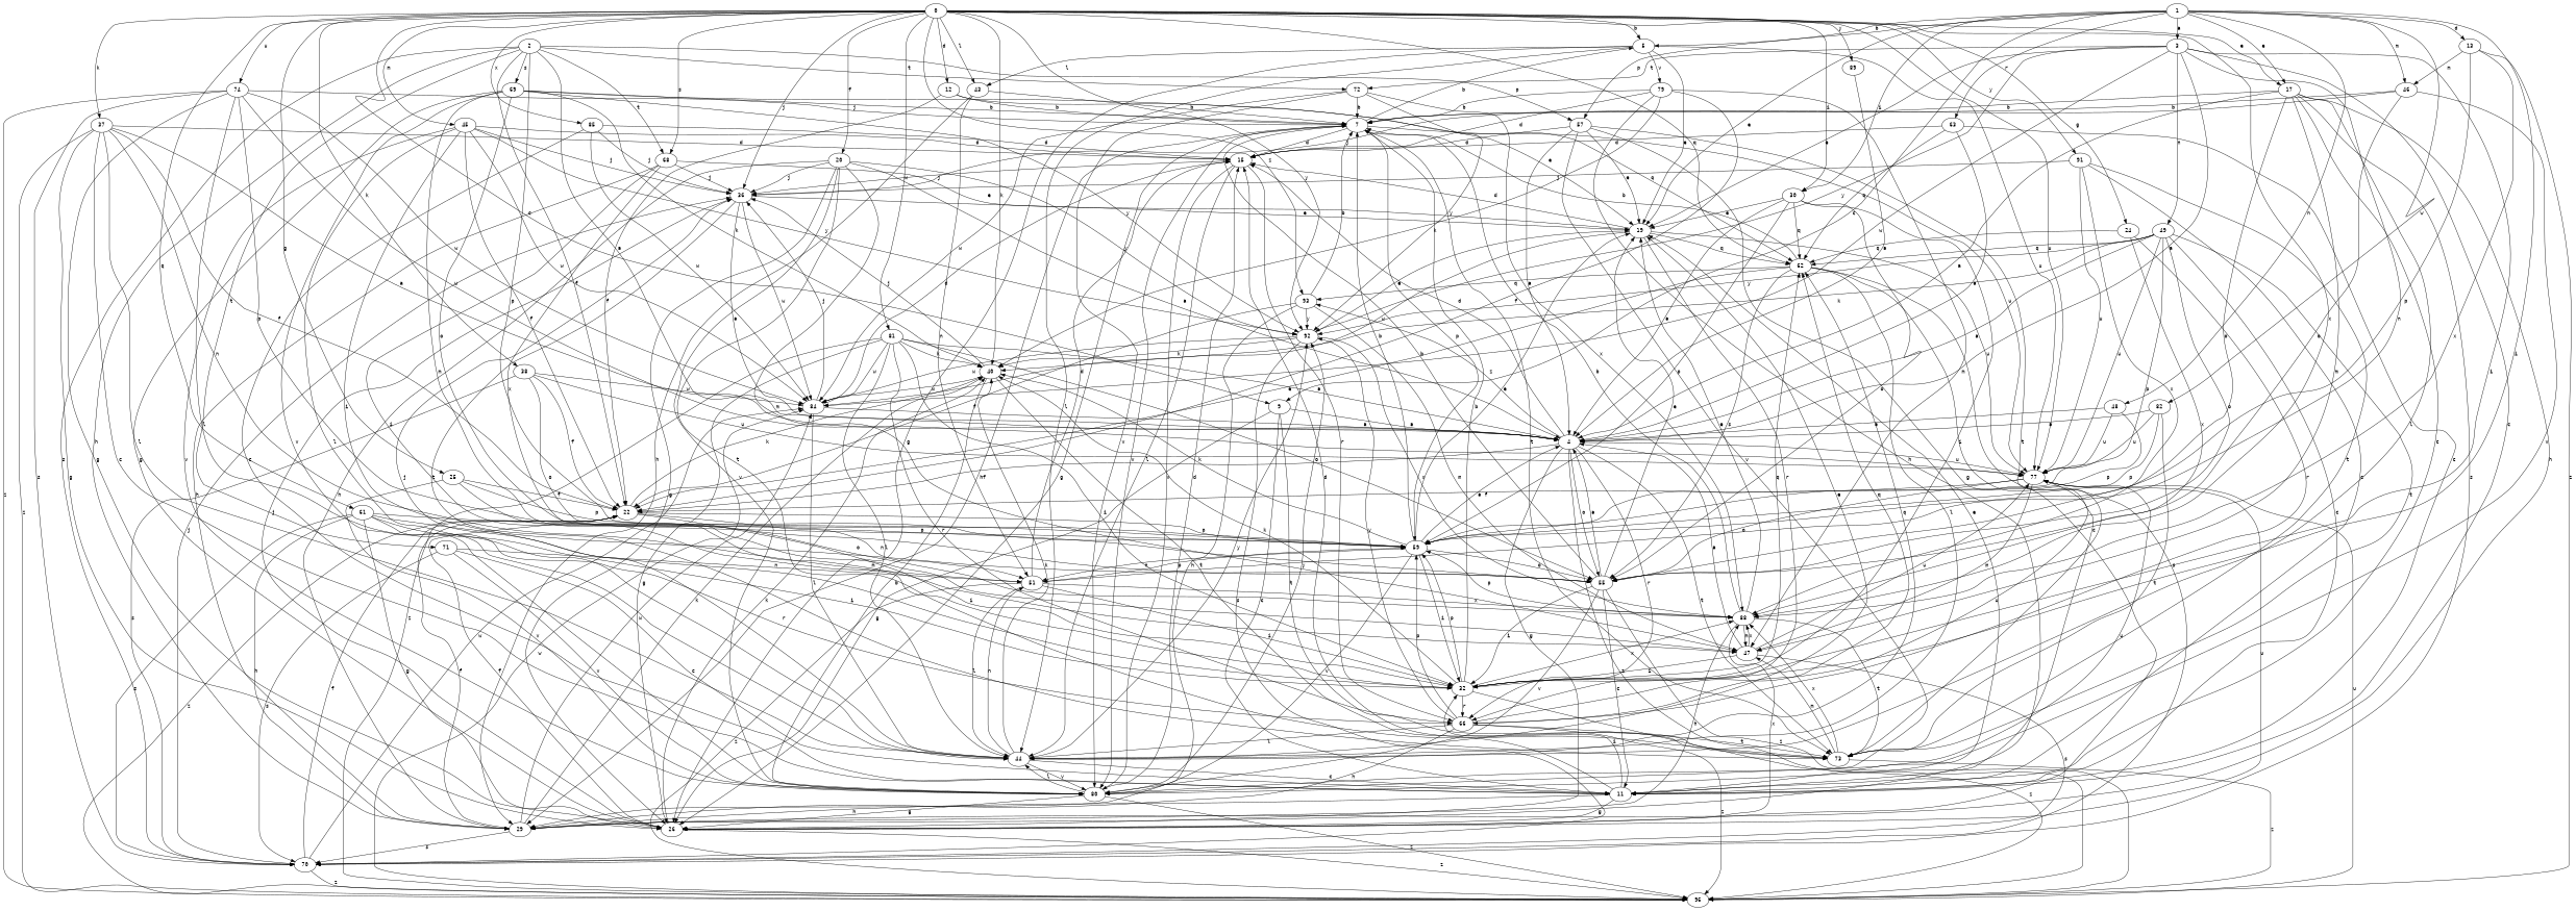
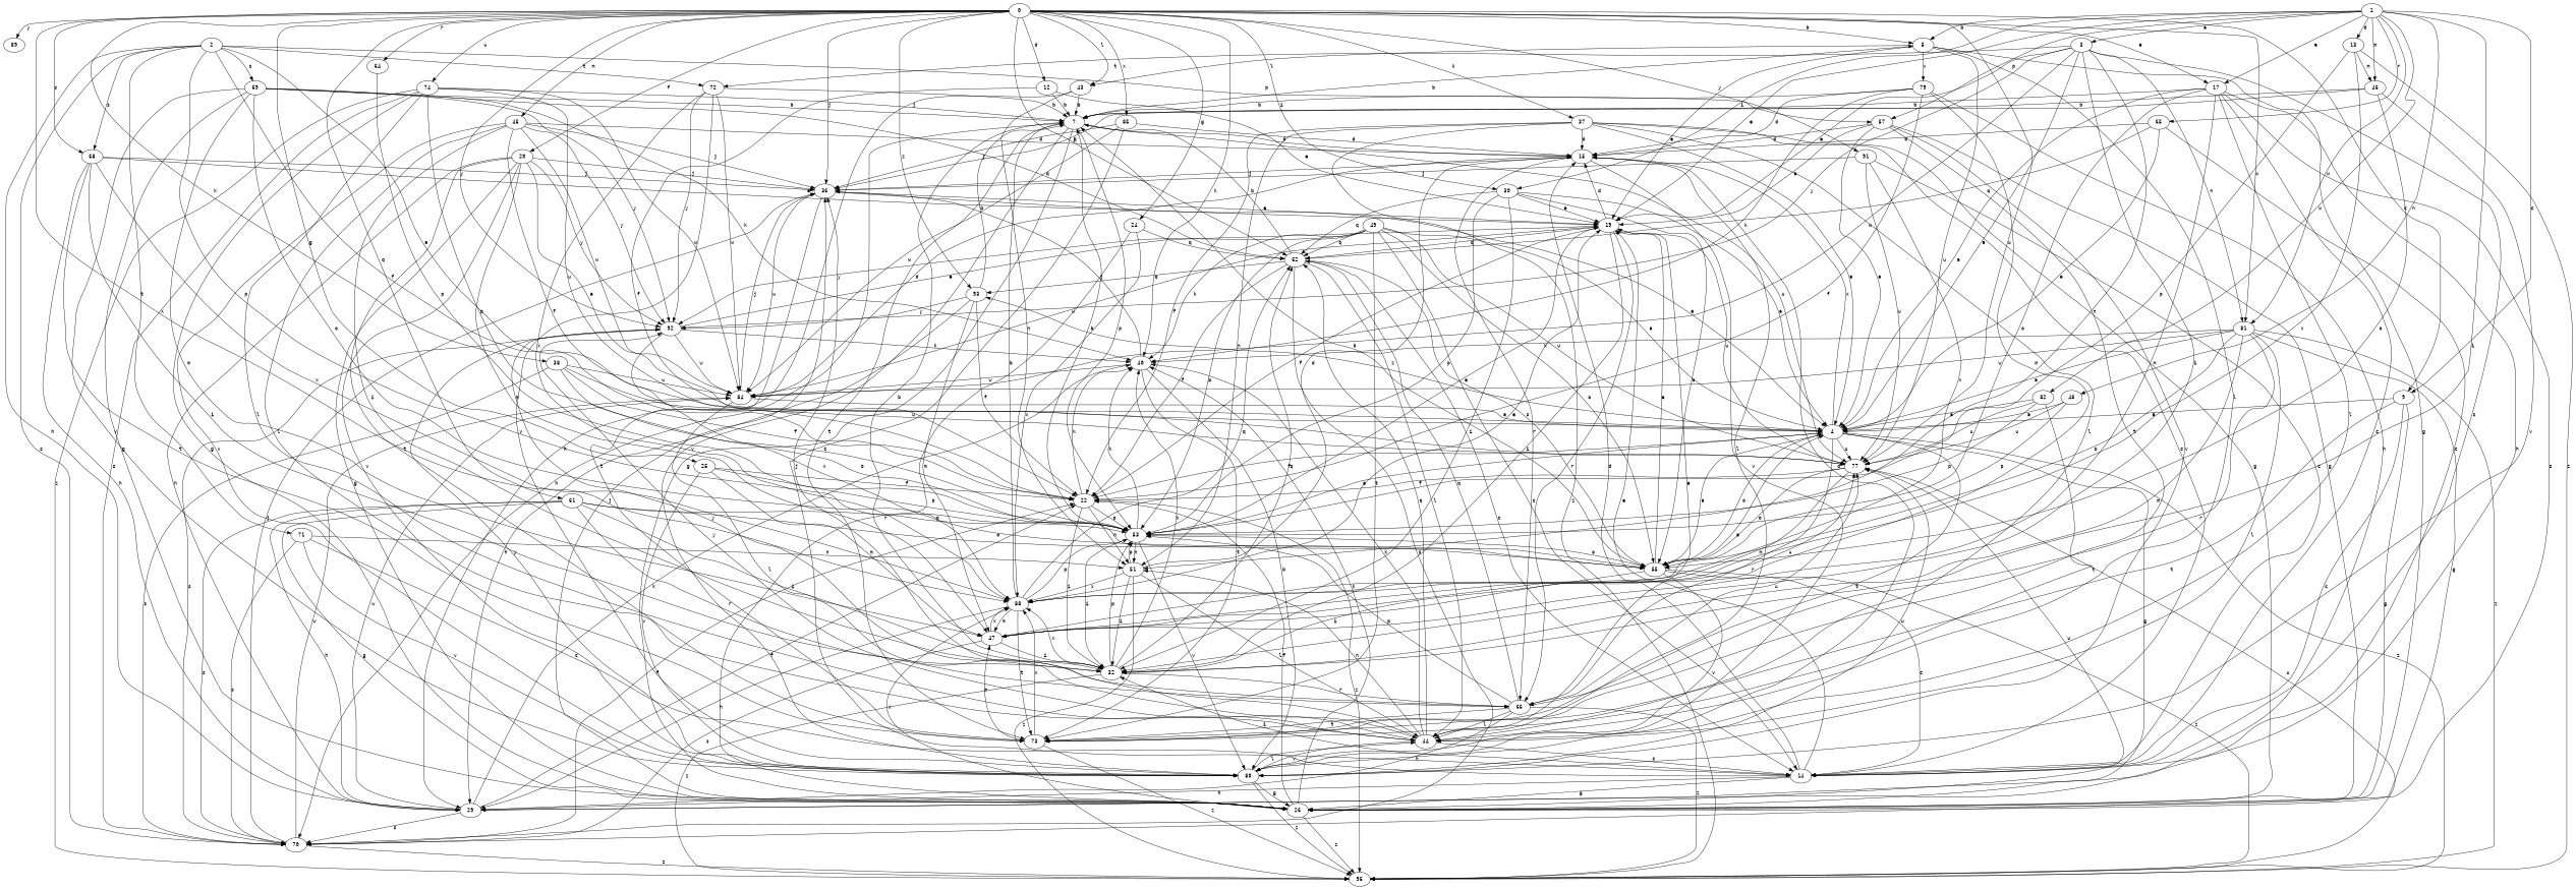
  strict digraph {
    fontname="DejaVu Sans Mono"
    node [fontname="DejaVu Sans Mono"]
    edge [fontname="DejaVu Sans Mono"]
    0
    5
    9
    12
    17
    20
    24
    25
    30
    36
    37
    38
    40
    43
    45
    61
    62
+   64
    68
    74
    77
    81
    85
    88
    89
    91
    92
    93
    19
    26
    44
    79
    4
-   11
+   11 [label=14]
    73
    22
    7
    29
    70
    55
    47
    80
    66
-   59
+   59 [label=53]
    32
    84
    51
    15
    96
    1
    3
    13
    46
    48
    57
-   65 [label=63]
+   65
    82
    72
    49
    2
    69
    71
    0 -> 5 [label=b]
    0 -> 9 [label=c]
    0 -> 12 [label=d]
    0 -> 17 [label=e]
    0 -> 20 [label=f]
    0 -> 24 [label=g]
    0 -> 25 [label=g]
    0 -> 30 [label=i]
    0 -> 36 [label=j]
    0 -> 37 [label=k]
    0 -> 38 [label=k]
    0 -> 40 [label=k]
    0 -> 43 [label=l]
    0 -> 45 [label=m]
    0 -> 61 [label=q]
    0 -> 62 [label=q]
+   0 -> 64 [label=r]
    0 -> 68 [label=s]
    0 -> 74 [label=u]
    0 -> 77 [label=u]
    0 -> 81 [label=w]
    0 -> 85 [label=x]
    0 -> 88 [label=x]
    0 -> 89 [label=y]
    0 -> 91 [label=y]
    0 -> 92 [label=y]
    0 -> 93 [label=z]
    5 -> 43 [label=l]
    5 -> 77 [label=u]
    5 -> 19 [label=e]
    5 -> 26 [label=g]
    5 -> 44 [label=l]
    5 -> 79 [label=v]
    9 -> 26 [label=g]
    9 -> 4 [label=a]
    9 -> 11 [label=c]
    9 -> 73 [label=t]
    12 -> 19 [label=e]
    12 -> 22 [label=f]
    12 -> 7 [label=b]
    17 -> 44 [label=l]
    17 -> 4 [label=a]
    17 -> 11 [label=c]
    17 -> 7 [label=b]
    17 -> 29 [label=h]
    17 -> 70 [label=s]
    17 -> 55 [label=o]
    17 -> 47 [label=m]
    20 -> 36 [label=j]
    20 -> 92 [label=y]
    20 -> 26 [label=g]
    20 -> 4 [label=a]
    20 -> 73 [label=t]
    20 -> 29 [label=h]
    20 -> 47 [label=m]
    20 -> 80 [label=v]
    24 -> 62 [label=q]
    24 -> 88 [label=x]
-   24 -> 66 [label=r]
+   24 -> 26 [label=r]
    25 -> 22 [label=f]
    25 -> 47 [label=m]
    25 -> 80 [label=v]
    25 -> 59 [label=p]
    30 -> 62 [label=q]
    30 -> 19 [label=e]
    30 -> 4 [label=a]
    30 -> 55 [label=o]
    30 -> 59 [label=p]
    30 -> 32 [label=i]
    36 -> 19 [label=e]
    36 -> 4 [label=a]
    36 -> 73 [label=t]
    36 -> 84 [label=w]
    37 -> 26 [label=g]
    37 -> 44 [label=l]
    37 -> 4 [label=a]
    37 -> 11 [label=c]
    37 -> 22 [label=f]
    37 -> 51 [label=n]
    37 -> 15 [label=d]
    37 -> 96 [label=z]
    38 -> 77 [label=u]
    38 -> 22 [label=f]
    38 -> 70 [label=s]
    38 -> 55 [label=o]
    38 -> 84 [label=w]
    40 -> 36 [label=j]
    40 -> 73 [label=t]
    40 -> 80 [label=b]
    40 -> 84 [label=w]
    43 -> 7 [label=b]
    43 -> 29 [label=h]
    43 -> 51 [label=n]
    45 -> 36 [label=j]
    45 -> 92 [label=y]
    45 -> 44 [label=l]
    45 -> 22 [label=f]
    45 -> 80 [label=v]
    45 -> 32 [label=i]
    45 -> 84 [label=w]
    45 -> 15 [label=d]
    61 -> 26 [label=g]
    61 -> 29 [label=h]
    61 -> 70 [label=s]
    61 -> 55 [label=o]
    61 -> 66 [label=r]
    61 -> 59 [label=p]
    61 -> 32 [label=i]
    62 -> 93 [label=q]
    62 -> 44 [label=l]
    62 -> 11 [label=c]
-   62 -> 22 [label=e]
+   62 -> 22 [label=f]
    62 -> 7 [label=b]
    62 -> 70 [label=s]
    62 -> 55 [label=s]
+   64 -> 59 [label=p]
    68 -> 36 [label=j]
    68 -> 88 [label=x]
    68 -> 19 [label=e]
    68 -> 29 [label=h]
    68 -> 32 [label=i]
    74 -> 77 [label=u]
    74 -> 26 [label=g]
    74 -> 44 [label=l]
    74 -> 7 [label=j]
    74 -> 70 [label=s]
    74 -> 59 [label=p]
    74 -> 84 [label=w]
    74 -> 96 [label=z]
    77 -> 22 [label=f]
    77 -> 55 [label=o]
    77 -> 47 [label=m]
    81 -> 40 [label=k]
    81 -> 26 [label=g]
    81 -> 44 [label=l]
    81 -> 4 [label=a]
    81 -> 55 [label=o]
    81 -> 66 [label=r]
-   81 -> 32 [label=i]
+   81 -> 32 [label=m]
    81 -> 84 [label=w]
    81 -> 96 [label=z]
    85 -> 36 [label=j]
    85 -> 11 [label=c]
    85 -> 84 [label=w]
    85 -> 15 [label=d]
+   88 -> 62 [label=q]
    88 -> 19 [label=e]
    88 -> 73 [label=t]
    88 -> 7 [label=b]
    88 -> 29 [label=h]
    88 -> 47 [label=m]
    88 -> 59 [label=p]
-   89 -> 4 [label=a]
    91 -> 36 [label=j]
    91 -> 77 [label=u]
    91 -> 88 [label=x]
    91 -> 11 [label=c]
-   91 -> 73 [label=t]
+   68 -> 73 [label=t]
    92 -> 40 [label=k]
    92 -> 88 [label=x]
    92 -> 19 [label=e]
    92 -> 70 [label=s]
    92 -> 84 [label=w]
    93 -> 92 [label=y]
    93 -> 22 [label=f]
    93 -> 7 [label=b]
    93 -> 29 [label=h]
    93 -> 47 [label=m]
    19 -> 62 [label=q]
    19 -> 77 [label=u]
+   19 -> 22 [label=f]
    19 -> 66 [label=r]
+   19 -> 32 [label=i]
    19 -> 84 [label=w]
    19 -> 15 [label=d]
    26 -> 36 [label=j]
    26 -> 40 [label=k]
    26 -> 77 [label=u]
    26 -> 88 [label=x]
    26 -> 22 [label=f]
    26 -> 96 [label=z]
    44 -> 36 [label=j]
    44 -> 40 [label=k]
    44 -> 62 [label=q]
    44 -> 92 [label=y]
    44 -> 19 [label=e]
    44 -> 11 [label=c]
    44 -> 80 [label=v]
    44 -> 51 [label=n]
    79 -> 40 [label=k]
    79 -> 22 [label=f]
    79 -> 7 [label=b]
    79 -> 29 [label=h]
    79 -> 47 [label=m]
    79 -> 15 [label=d]
    4 -> 77 [label=u]
    4 -> 93 [label=z]
    4 -> 26 [label=g]
    4 -> 73 [label=t]
    4 -> 22 [label=f]
    4 -> 55 [label=o]
    4 -> 66 [label=r]
-   4 -> 15 [label=d]
+   4 -> 15 [label=x]
    4 -> 96 [label=z]
    11 -> 19 [label=e]
    11 -> 26 [label=g]
    11 -> 29 [label=h]
    11 -> 32 [label=i]
    11 -> 15 [label=d]
    73 -> 88 [label=x]
    73 -> 47 [label=m]
    73 -> 96 [label=z]
    22 -> 40 [label=k]
    22 -> 59 [label=p]
    22 -> 32 [label=i]
    22 -> 51 [label=n]
    22 -> 96 [label=z]
    7 -> 5 [label=b]
    7 -> 77 [label=u]
    7 -> 26 [label=g]
    7 -> 73 [label=t]
-   7 -> 29 [label=h]
+   7 -> 70 [label=h]
    7 -> 80 [label=v]
    7 -> 59 [label=p]
    7 -> 15 [label=d]
    29 -> 40 [label=k]
    29 -> 22 [label=f]
    29 -> 70 [label=s]
    29 -> 84 [label=w]
    70 -> 36 [label=j]
    70 -> 22 [label=f]
    70 -> 84 [label=w]
    70 -> 96 [label=z]
    55 -> 19 [label=e]
    55 -> 4 [label=a]
    55 -> 11 [label=c]
    55 -> 7 [label=b]
    55 -> 80 [label=v]
    55 -> 32 [label=i]
    55 -> 96 [label=z]
    47 -> 77 [label=u]
    47 -> 88 [label=x]
    47 -> 4 [label=a]
    47 -> 70 [label=s]
    47 -> 32 [label=i]
    80 -> 77 [label=u]
    80 -> 92 [label=y]
    80 -> 26 [label=g]
    80 -> 44 [label=l]
    80 -> 15 [label=d]
    80 -> 96 [label=z]
    66 -> 62 [label=q]
    66 -> 77 [label=u]
    66 -> 92 [label=y]
    66 -> 44 [label=l]
    66 -> 73 [label=t]
    66 -> 29 [label=h]
    66 -> 59 [label=p]
    66 -> 96 [label=z]
    59 -> 40 [label=k]
    59 -> 19 [label=e]
    59 -> 4 [label=a]
    59 -> 7 [label=b]
    59 -> 55 [label=o]
    59 -> 80 [label=v]
    59 -> 32 [label=i]
    59 -> 51 [label=n]
    32 -> 40 [label=k]
    32 -> 62 [label=q]
    32 -> 88 [label=x]
    32 -> 7 [label=b]
    32 -> 66 [label=r]
    32 -> 59 [label=p]
    32 -> 96 [label=z]
    84 -> 36 [label=j]
    84 -> 44 [label=l]
    84 -> 4 [label=a]
    84 -> 15 [label=d]
    51 -> 88 [label=x]
    51 -> 44 [label=l]
    51 -> 59 [label=p]
    51 -> 32 [label=i]
    51 -> 15 [label=d]
    51 -> 96 [label=z]
    15 -> 36 [label=j]
    15 -> 44 [label=l]
    15 -> 80 [label=v]
    15 -> 66 [label=r]
    96 -> 77 [label=u]
-   96 -> 84 [label=w]
    1 -> 5 [label=b]
    1 -> 9 [label=c]
    1 -> 17 [label=e]
    1 -> 30 [label=i]
+   1 -> 81 [label=w]
    1 -> 19 [label=e]
    1 -> 32 [label=i]
    1 -> 3 [label=a]
    1 -> 13 [label=d]
    1 -> 46 [label=m]
    1 -> 48 [label=n]
    1 -> 57 [label=p]
    1 -> 65 [label=r]
    1 -> 82 [label=w]
    3 -> 92 [label=y]
    3 -> 19 [label=e]
    3 -> 4 [label=a]
    3 -> 11 [label=c]
    3 -> 32 [label=i]
    3 -> 84 [label=w]
    3 -> 51 [label=n]
    3 -> 72 [label=t]
-   3 -> 49 [label=n]
+   3 -> 81 [label=n]
    13 -> 88 [label=x]
    13 -> 59 [label=p]
    13 -> 96 [label=z]
    13 -> 46 [label=m]
    46 -> 36 [label=j]
    46 -> 7 [label=b]
    46 -> 55 [label=o]
    46 -> 80 [label=v]
    48 -> 77 [label=u]
    48 -> 4 [label=a]
    48 -> 59 [label=p]
    57 -> 19 [label=e]
    57 -> 26 [label=g]
    57 -> 4 [label=a]
    57 -> 73 [label=t]
    57 -> 80 [label=v]
    57 -> 15 [label=d]
    65 -> 62 [label=q]
    65 -> 4 [label=a]
    65 -> 11 [label=c]
    65 -> 15 [label=d]
    82 -> 77 [label=u]
    82 -> 4 [label=a]
    82 -> 73 [label=t]
    82 -> 59 [label=p]
    72 -> 88 [label=x]
    72 -> 92 [label=y]
    72 -> 7 [label=b]
    72 -> 80 [label=v]
    72 -> 84 [label=w]
    49 -> 40 [label=k]
    49 -> 62 [label=q]
    49 -> 77 [label=u]
    49 -> 92 [label=y]
    49 -> 4 [label=a]
    49 -> 11 [label=c]
    49 -> 73 [label=t]
    49 -> 55 [label=o]
    49 -> 59 [label=p]
-   2 -> 68 [label=t]
+   2 -> 68 [label=s]
    2 -> 4 [label=a]
    2 -> 22 [label=f]
    2 -> 29 [label=h]
    2 -> 70 [label=s]
    2 -> 59 [label=p]
    2 -> 57 [label=p]
    2 -> 72 [label=t]
    2 -> 69 [label=s]
    2 -> 71 [label=t]
    69 -> 40 [label=k]
    69 -> 62 [label=q]
    69 -> 92 [label=y]
    69 -> 26 [label=g]
    69 -> 7 [label=b]
    69 -> 55 [label=o]
    69 -> 47 [label=m]
    69 -> 80 [label=v]
    71 -> 11 [label=c]
    71 -> 70 [label=s]
    71 -> 80 [label=v]
    71 -> 51 [label=n]
  }
